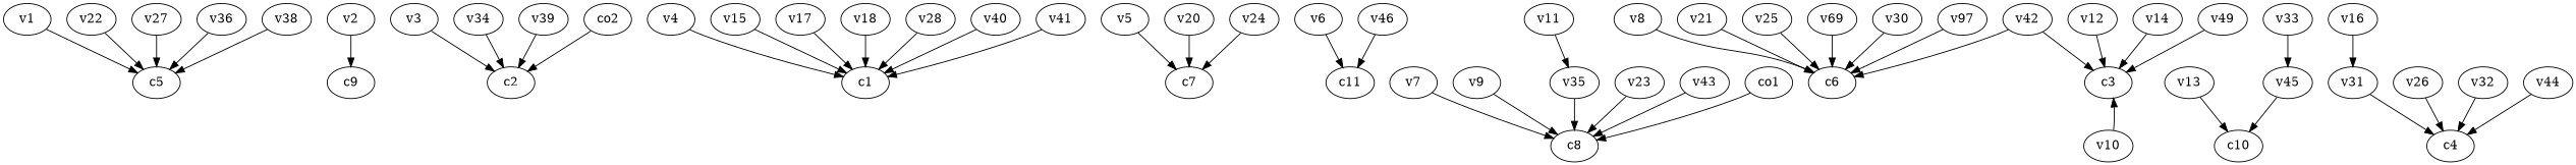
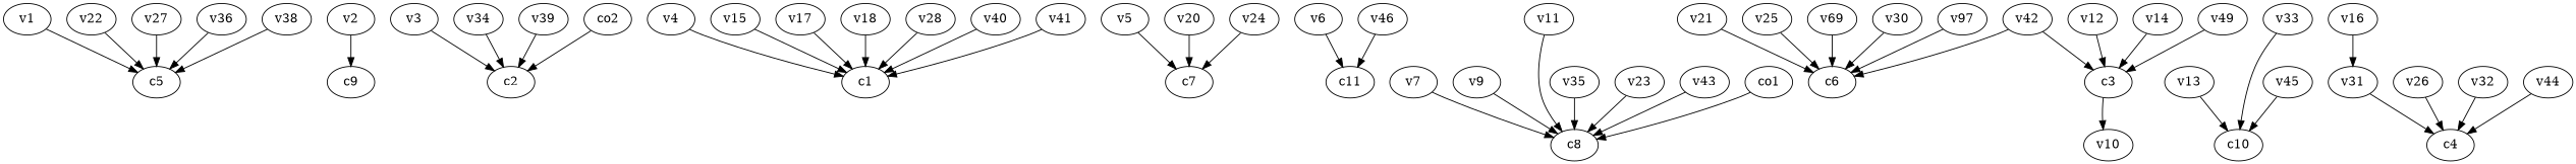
  strict digraph {
    edge [weight=1]
    v1
    c5
    v2
    c9
    v3
    c2
    v4
    c1
    v5
    c7
    v6
    c11
    v7
    c8
-   v8
    c6
    v9
    v10
    c3
    v11
    v12
    v13
    c10
    v14
    v15
    v16
    v31
    v17
    v18
    n30 [label=v49]
    v20
    v21
    v22
    v23
    v24
    v25
    v26
    c4
    v27
    v28
    n41 [label=v69]
    v30
    v32
    v33
    v34
    v35
    v36
    n48 [label=v97]
    v38
    v39
    v40
    v41
    v42
    v43
    v44
    v45
    v46
    co1
    co2
    v1 -> c5
    v2 -> c9
    v3 -> c2
    v4 -> c1
    v5 -> c7
    v6 -> c11
    v7 -> c8
-   v8 -> c6
    v9 -> c8
-   v10 -> c3
-   v11 -> v35
+   c3 -> v10
+   v11 -> c8
    v12 -> c3
    v13 -> c10
    v14 -> c3
    v15 -> c1
    v16 -> v31
    v31 -> c4
    v17 -> c1
    v18 -> c1
    n30 -> c3
    v20 -> c7
    v21 -> c6
    v22 -> c5
    v23 -> c8
    v24 -> c7
    v25 -> c6
    v26 -> c4
    v27 -> c5
    v28 -> c1
    n41 -> c6
    v30 -> c6
    v32 -> c4
-   v33 -> v45
+   v33 -> c10
    v34 -> c2
    v35 -> c8
    v36 -> c5
    n48 -> c6
    v38 -> c5
    v39 -> c2
    v40 -> c1
    v41 -> c1
    v42 -> c6
    v42 -> c3
    v43 -> c8
    v44 -> c4
    v45 -> c10
    v46 -> c11
    co1 -> c8
    co2 -> c2
  }
